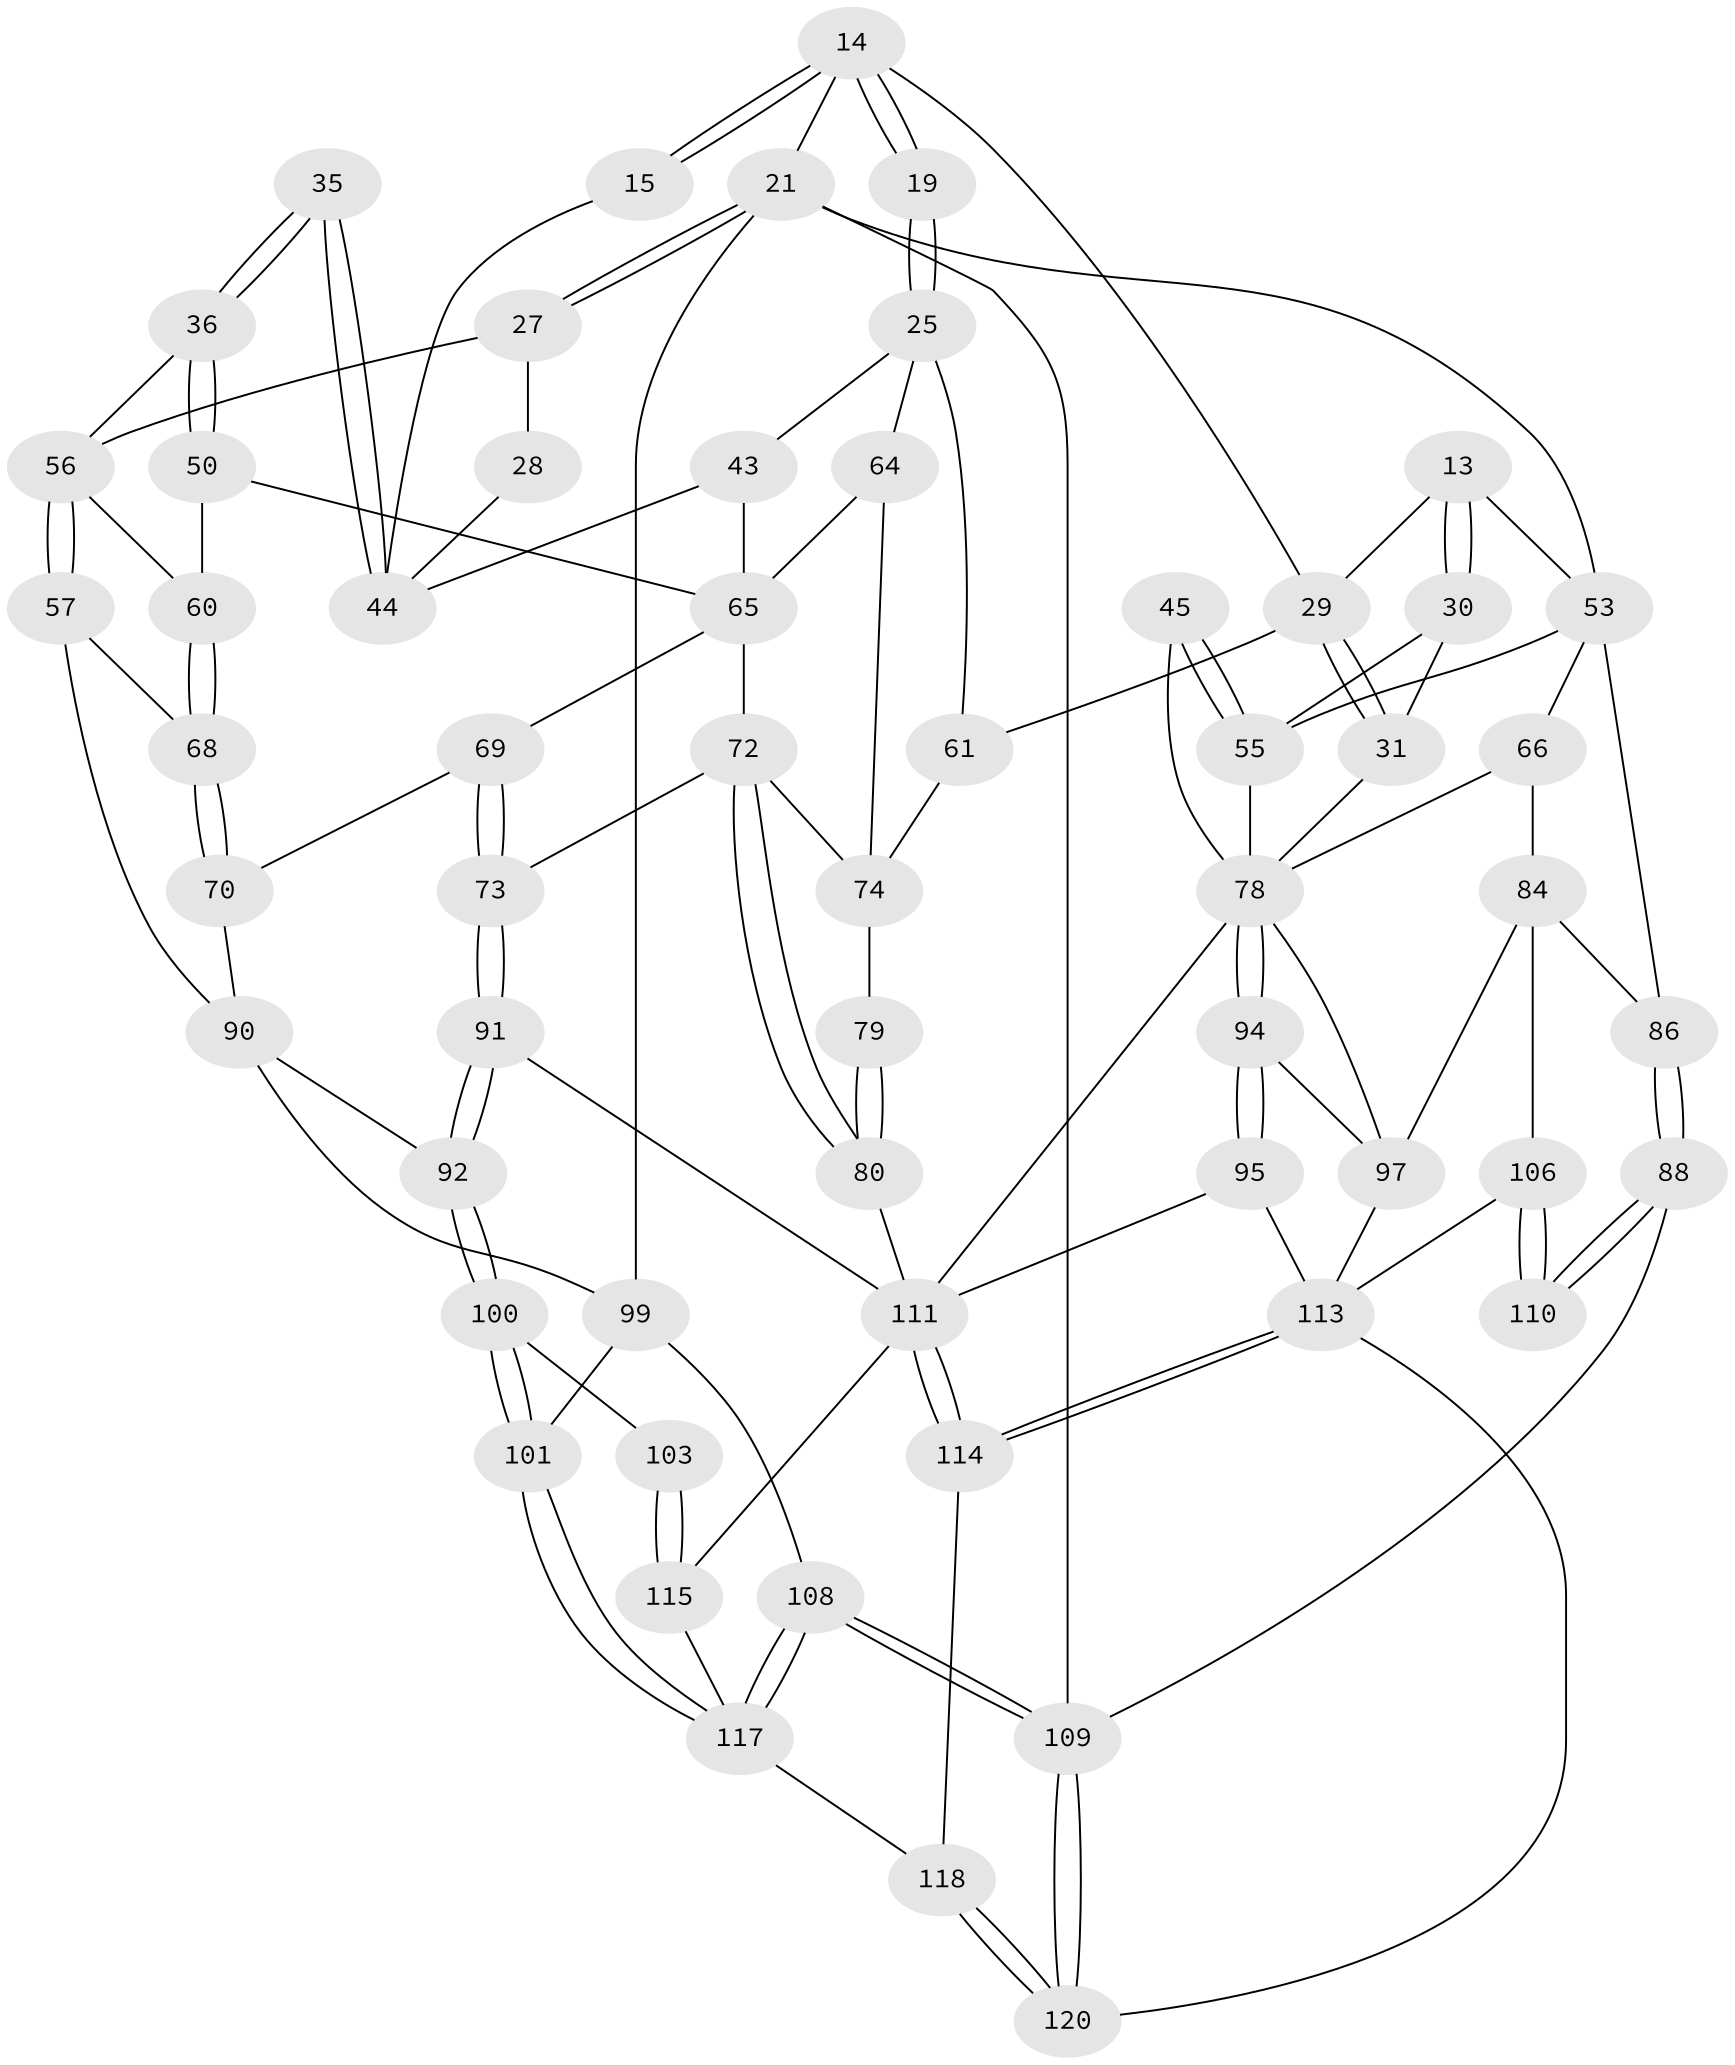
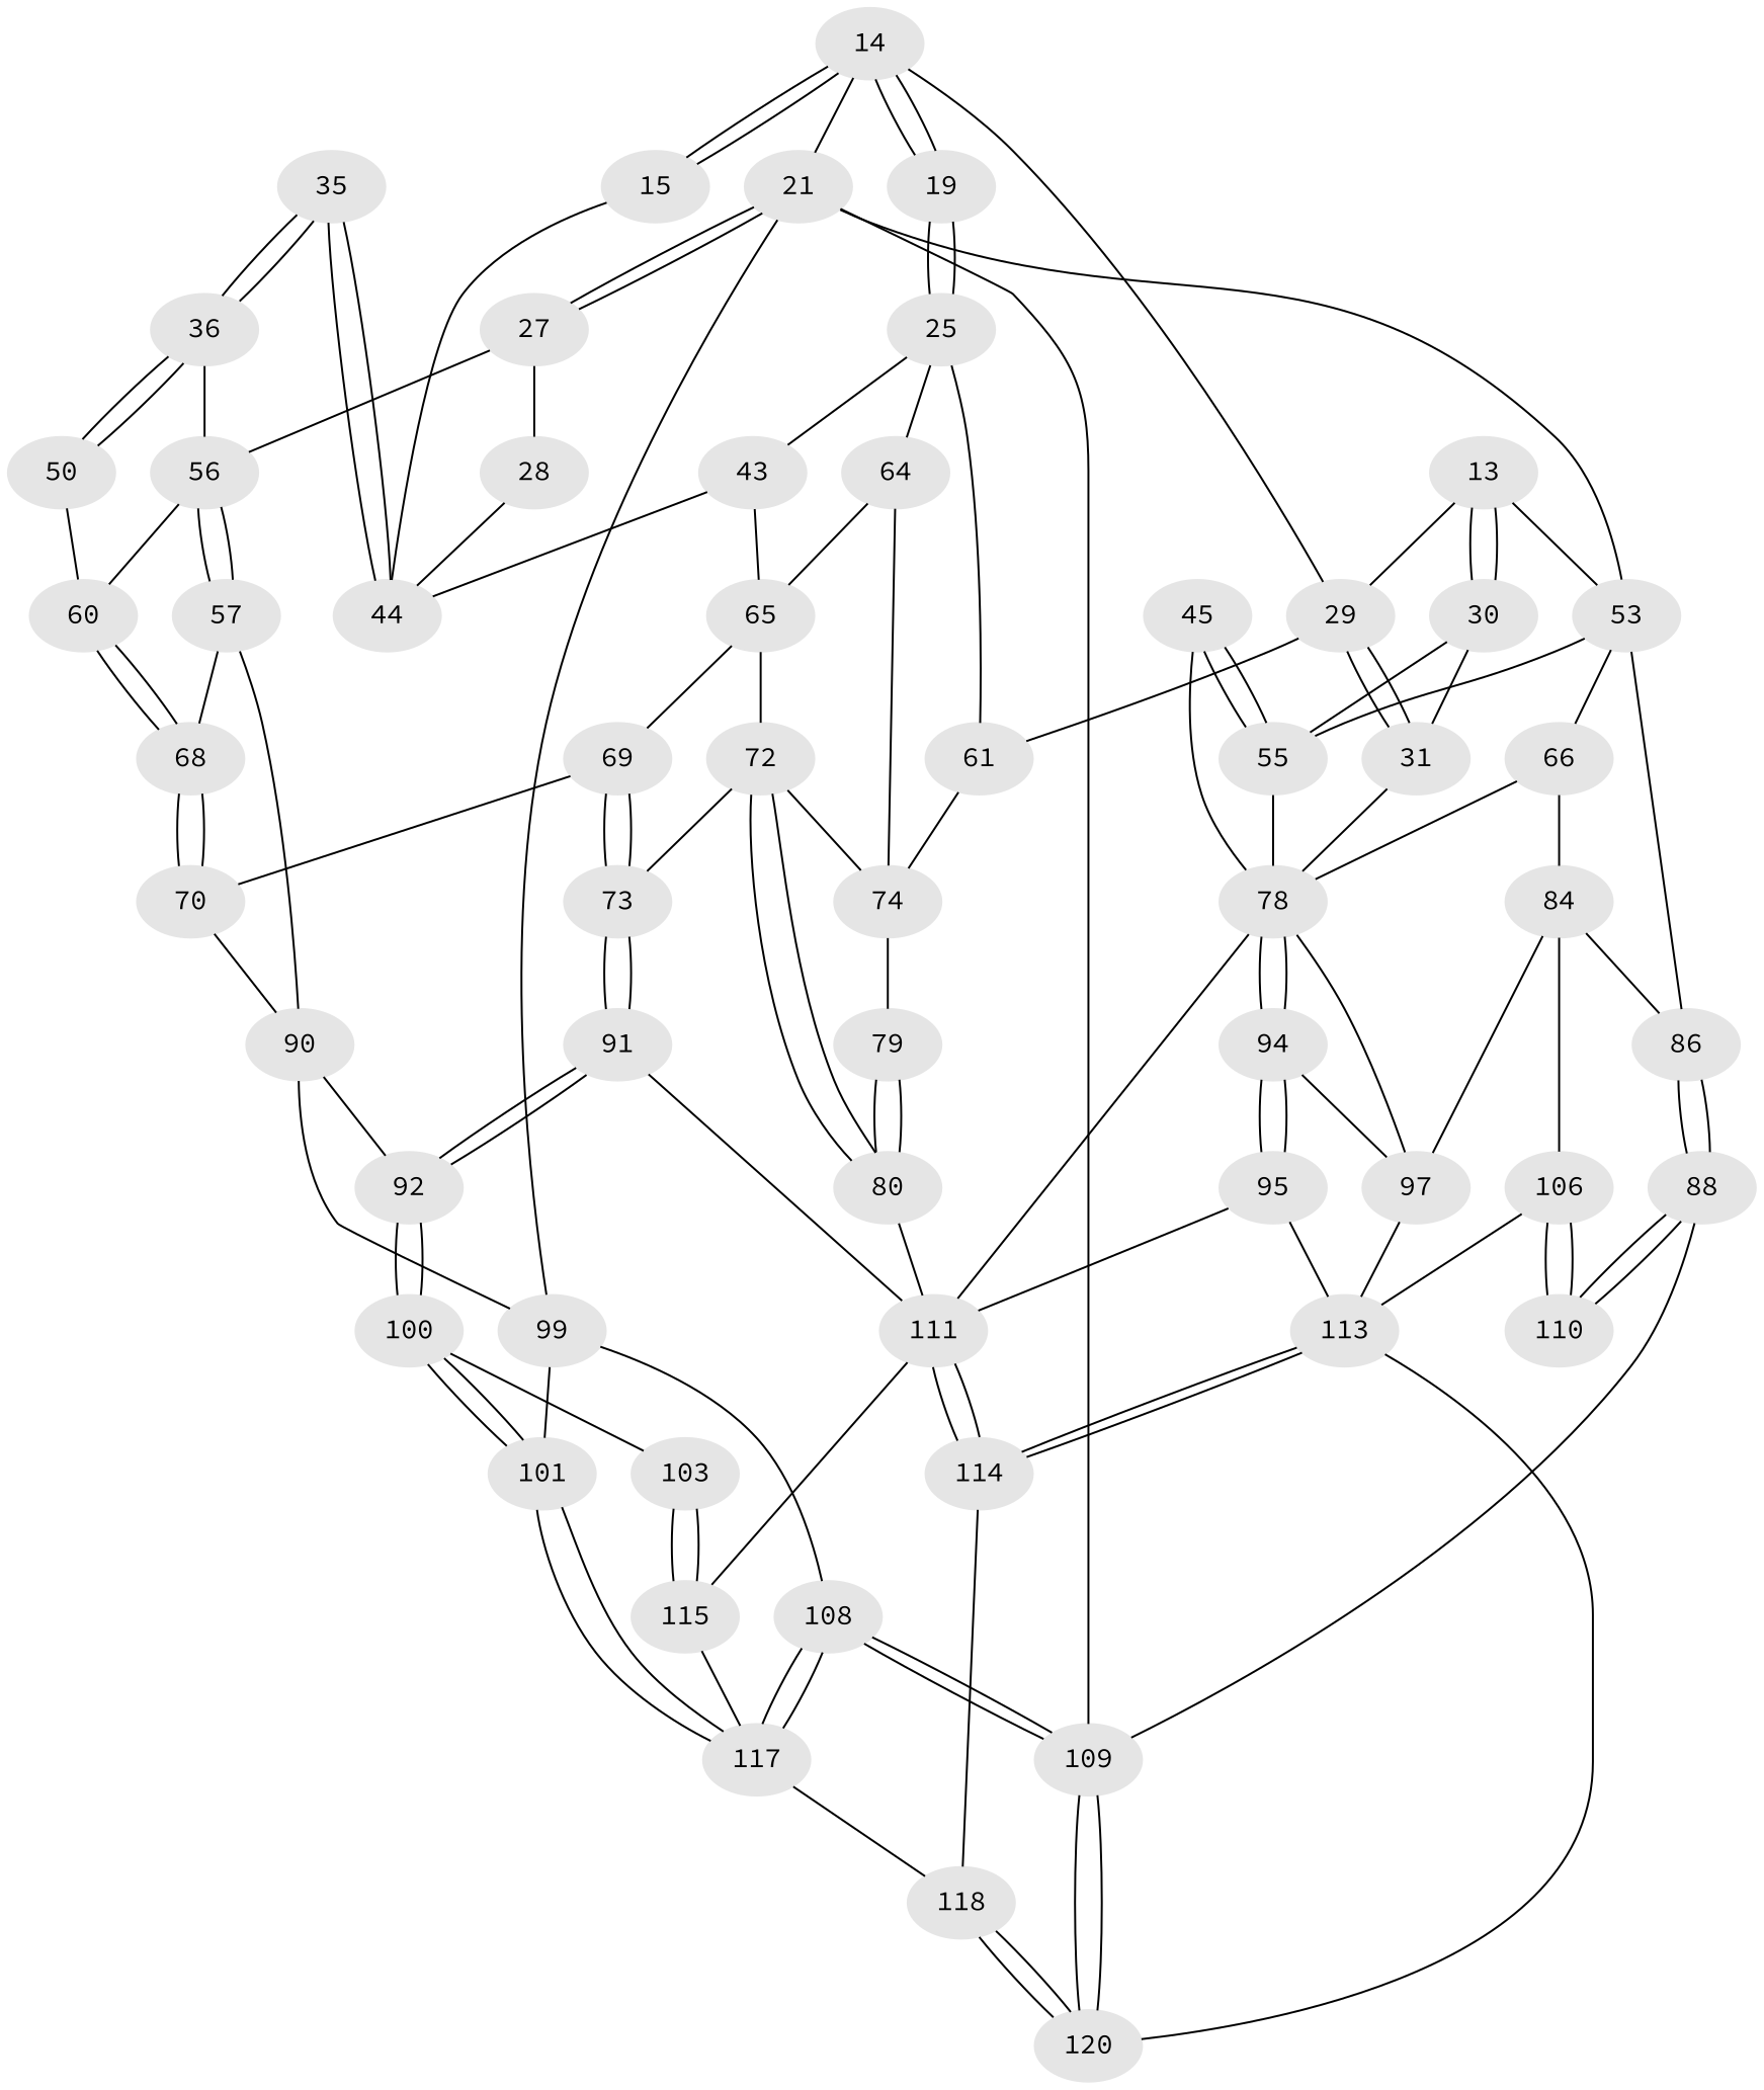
  graph {
    fontname="Source Code Pro"
    node [color=gray90 fontname="Source Code Pro" style=filled]
    edge [fontname="Source Code Pro"]
    13 [super="+8"]
    29 [super="+10"]
    30
    53 [super="+52+33"]
    61 [super="+40+23+22"]
    31
    55 [super="+54+42"]
    66
    86
    14 [super="+6+5+7+11"]
    15
    19
    21 [super="+18+20+4"]
    44 [super="+38+34"]
    25 [super="+24"]
    27
    99 [super="+98"]
    109 [super="+87"]
    28 [super="+26"]
    43
    64 [super="+51"]
    56 [super="+37"]
    101
    108
    120 [super="+119"]
    65 [super="+49"]
    74 [super="+63+62"]
    60
    57
    78 [super="+77+67+75+46+76"]
    94
    97 [super="+85"]
    111 [super="+96"]
    35
    36
    50
    69
    72 [super="+71"]
    45
    68
    84 [super="+83"]
    88
    90 [super="+58+89"]
    70
    92
    79
    73
    80
    106 [super="+105"]
    91
    95
    113 [super="+107+104"]
    115 [super="+112+102"]
    114
    110
    100
    103
    117 [super="+116"]
    118
    13 -- 29
    13 -- 30
    13 -- 30
    13 -- 53 [weight=2]
    29 -- 61 [weight=2]
    29 -- 31
    29 -- 31
    30 -- 31
    30 -- 55
    53 -- 55 [weight=2]
    53 -- 66
    53 -- 86
    61 -- 74
    31 -- 78
    55 -- 78
    66 -- 78
    66 -- 84
    86 -- 88
    86 -- 88
    14 -- 29
    14 -- 15
    14 -- 15
    14 -- 19 [weight=2]
    14 -- 19
    14 -- 21 [weight=2]
    15 -- 44
    19 -- 25
    19 -- 25
    21 -- 53 [weight=2]
    21 -- 27
    21 -- 27
    21 -- 99
    21 -- 109 [weight=2]
    25 -- 61
    25 -- 43
    25 -- 64
    27 -- 28
    27 -- 56
    99 -- 101
    99 -- 108
    109 -- 120 [weight=2]
    109 -- 120
    28 -- 44
    43 -- 44
    43 -- 65
    64 -- 65 [weight=2]
    64 -- 74
    56 -- 60
    56 -- 57
    56 -- 57
    101 -- 117
    101 -- 117
    108 -- 109
    108 -- 109
    108 -- 117
    108 -- 117
    65 -- 69
    65 -- 72
    74 -- 79 [weight=2]
    60 -- 68
    60 -- 68
    57 -- 68
    57 -- 90
    78 -- 94
    78 -- 94
    78 -- 97
    78 -- 111
    94 -- 97
    94 -- 95
    94 -- 95
    97 -- 113
    111 -- 115 [weight=2]
    111 -- 114
    111 -- 114
    35 -- 44 [weight=2]
    35 -- 44
    35 -- 36
    35 -- 36
    36 -- 56
    36 -- 50
    36 -- 50
-   50 -- 65
    50 -- 60
    69 -- 70
    69 -- 73
    69 -- 73
    72 -- 74
    72 -- 73
    72 -- 80
    72 -- 80
    45 -- 55 [weight=2]
    45 -- 55
    45 -- 78
    68 -- 70
    68 -- 70
    84 -- 86
    84 -- 97
    84 -- 106
    88 -- 109
    88 -- 110
    88 -- 110
    90 -- 99
    90 -- 92
    70 -- 90
    92 -- 100
    92 -- 100
    79 -- 80
    79 -- 80
    73 -- 91
    73 -- 91
    80 -- 111
    106 -- 113
    106 -- 110 [weight=2]
    106 -- 110
    91 -- 111
    91 -- 92
    91 -- 92
    95 -- 111
    95 -- 113
    113 -- 120
    113 -- 114
    113 -- 114
    115 -- 117
    114 -- 118
    100 -- 101
    100 -- 101
    100 -- 103
    103 -- 115 [weight=2]
    103 -- 115
    117 -- 118
    118 -- 120
    118 -- 120
  }
